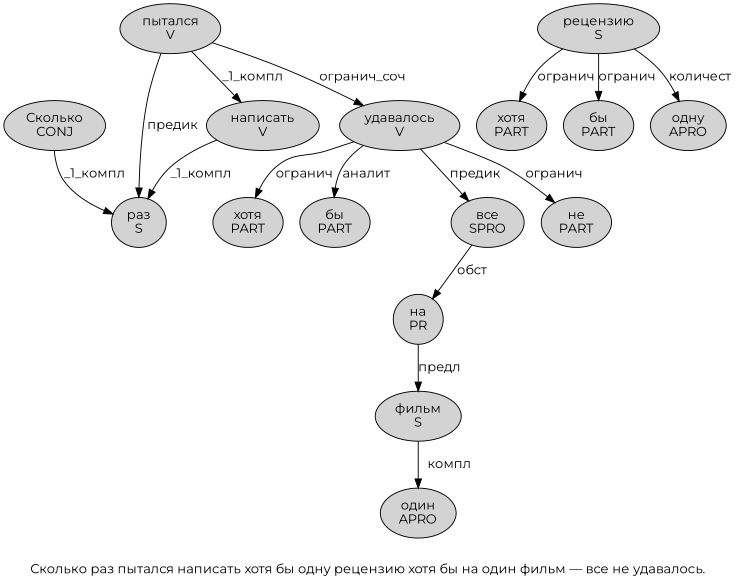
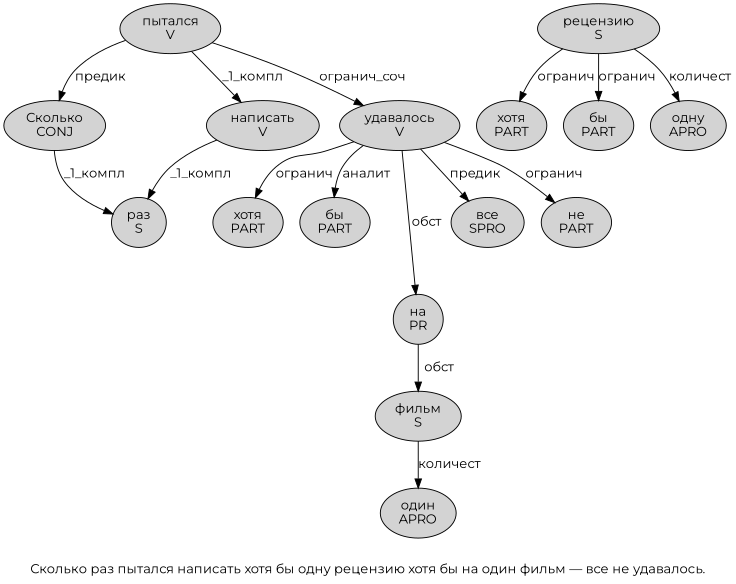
  digraph {
    fontname=Montserrat
    label="Сколько раз пытался написать хотя бы одну рецензию хотя бы на один фильм — все не удавалось."
    node [fillcolor=lightgray fontname=Montserrat penwidth=1 shape=ellipse style=filled]
    edge [fontname=Montserrat]
    n1 [label="Сколько\nCONJ"]
    n2 [label="раз\nS"]
    n3 [label="пытался\nV"]
    n4 [label="написать\nV"]
    n5 [label="удавалось\nV"]
    n6 [label="хотя\nPART"]
    n7 [label="бы\nPART"]
    n8 [label="на\nPR"]
    n9 [label="все\nSPRO"]
    n10 [label="не\nPART"]
    n11 [label="рецензию\nS"]
    n12 [label="хотя\nPART"]
    n13 [label="бы\nPART"]
    n14 [label="одну\nAPRO"]
    n15 [label="фильм\nS"]
    n16 [label="один\nAPRO"]
    n1 -> n2 [label="_1_компл"]
-   n3 -> n2 [label="предик"]
+   n3 -> n1 [label="предик"]
    n3 -> n4 [label="_1_компл"]
    n3 -> n5 [label="огранич_соч"]
    n4 -> n2 [label="_1_компл"]
    n5 -> n6 [label="огранич"]
    n5 -> n7 [label="аналит"]
-   n9 -> n8 [label="обст"]
+   n5 -> n8 [label="обст"]
    n5 -> n9 [label="предик"]
    n5 -> n10 [label="огранич"]
-   n8 -> n15 [label="предл"]
+   n8 -> n15 [label="обст"]
    n11 -> n12 [label="огранич"]
    n11 -> n13 [label="огранич"]
    n11 -> n14 [label="количест"]
-   n15 -> n16 [label="компл"]
+   n15 -> n16 [label="количест"]
  }
